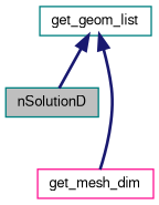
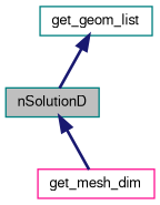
  digraph {
    rankdir=TB
    node [color=teal fontname=FreeSans fontsize=10 shape=record]
    edge [color=midnightblue dir=back fontname=FreeSans fontsize=10 labelfontname=FreeSans labelfontsize=10 style=bold]
    n1 [fillcolor=grey75 fontcolor=black height=0.2 label=nSolutionD style=filled width=0.4]
    n2 [color=deeppink height=0.2 label=get_mesh_dim width=0.4]
    n3 [height=0.2 label=get_geom_list width=0.4]
-   n3 -> n2
+   n1 -> n2
    n3 -> n1
  }
